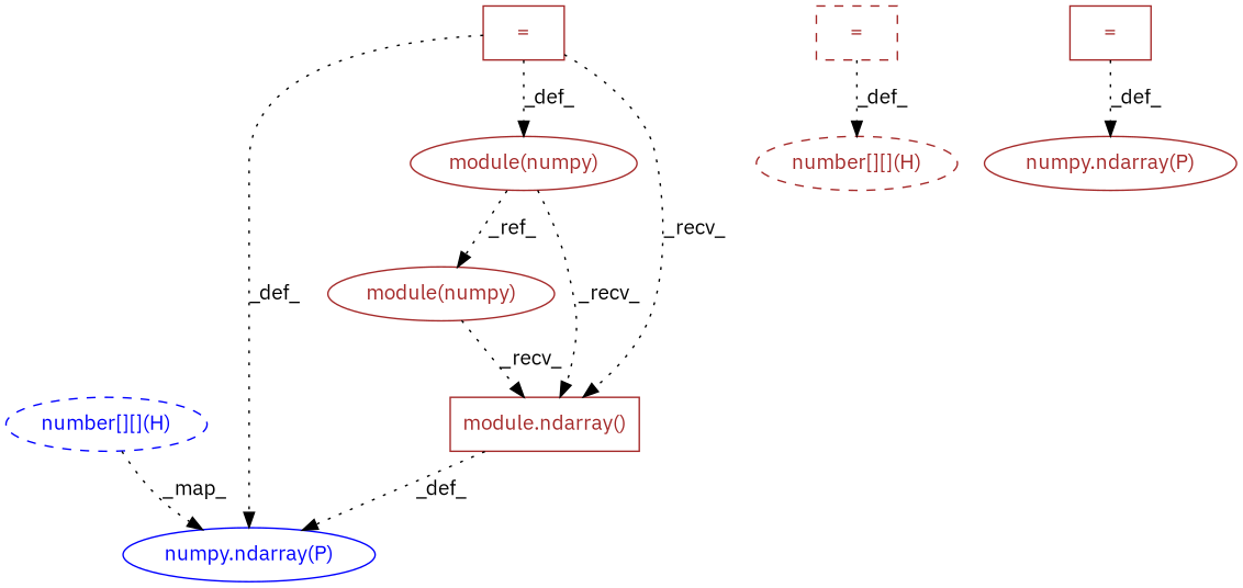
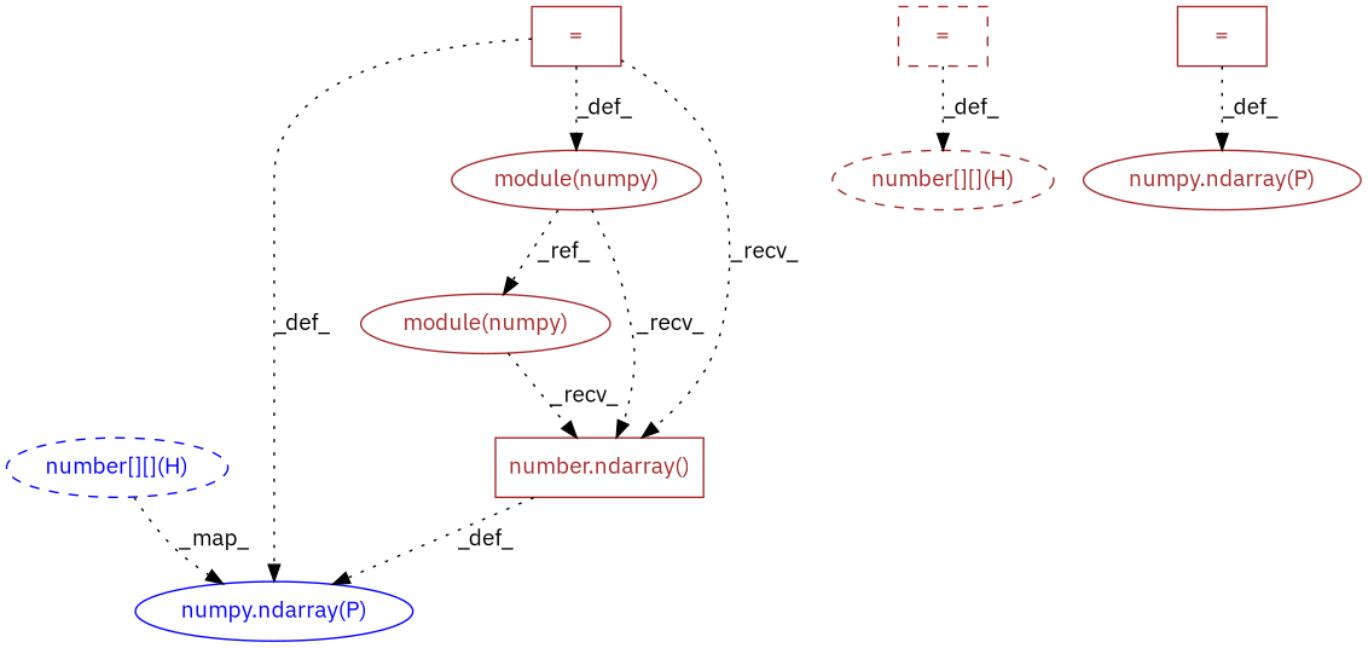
  digraph {
    fontname="IBM Plex Sans"
    node [color=brown fontcolor=brown shape=ellipse style=solid fontname="IBM Plex Sans"]
    edge [style=dotted fontname="IBM Plex Sans"]
    n1 [label="module(numpy)"]
-   n2 [label="module.ndarray()" shape=box]
+   n2 [label="number.ndarray()" shape=box]
    n3 [color=blue fontcolor=blue label="number[][](H)" style=dashed]
    n4 [color=blue fontcolor=blue label="numpy.ndarray(P)"]
    n5 [label="number[][](H)" style=dashed]
    n6 [label="module(numpy)"]
    n7 [label="numpy.ndarray(P)"]
    n8 [label="=" shape=box style=dashed]
    n9 [label="=" shape=box]
    n10 [label="=" shape=box]
    n1 -> n2 [label=_recv_]
    n2 -> n4 [label=_def_]
    n3 -> n4 [label=_map_]
    n6 -> n1 [label=_ref_]
    n6 -> n2 [label=_recv_]
    n8 -> n5 [label=_def_]
    n9 -> n7 [label=_def_]
    n10 -> n2 [label=_recv_]
    n10 -> n4 [label=_def_]
    n10 -> n6 [label=_def_]
  }
